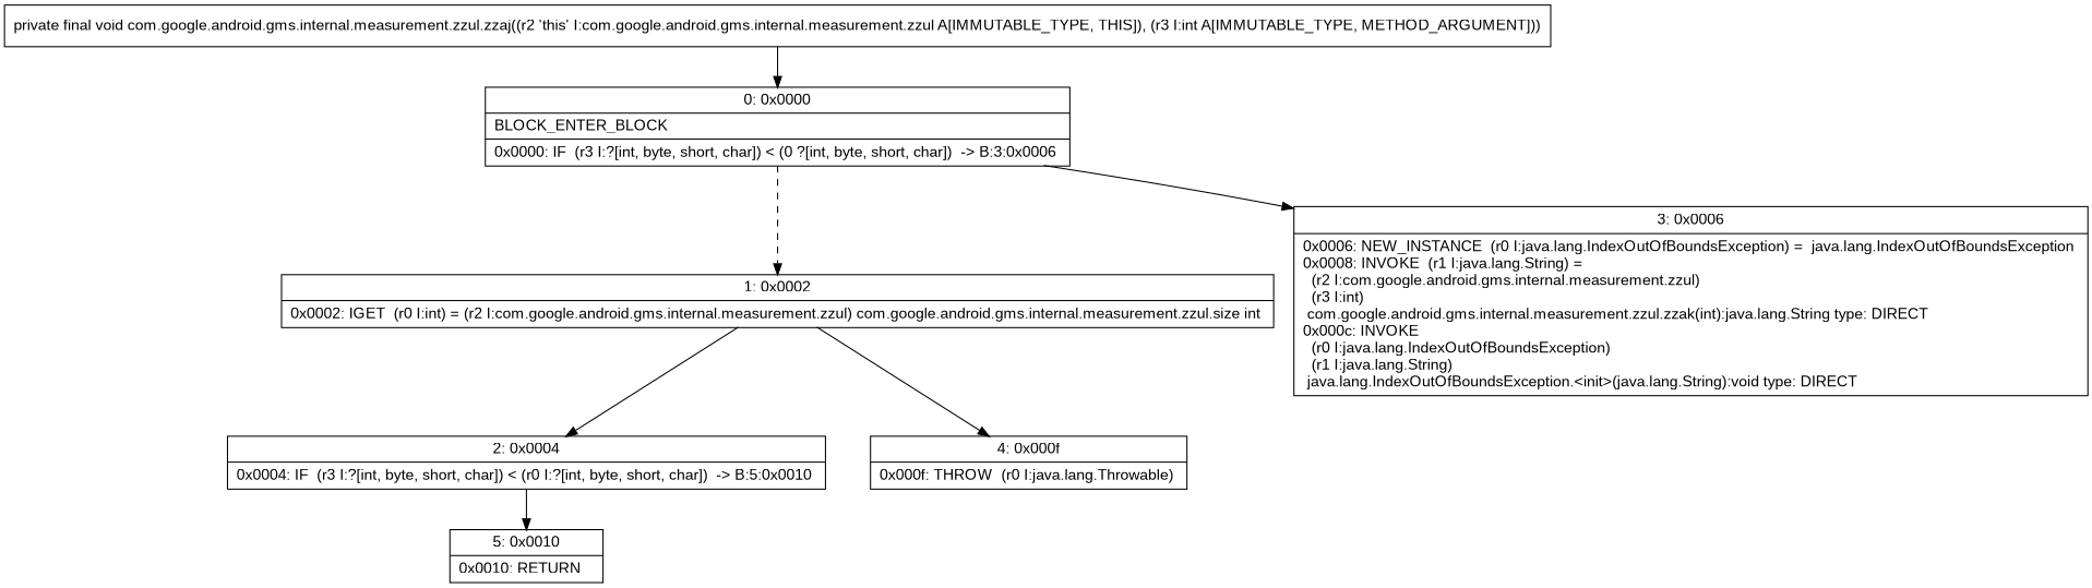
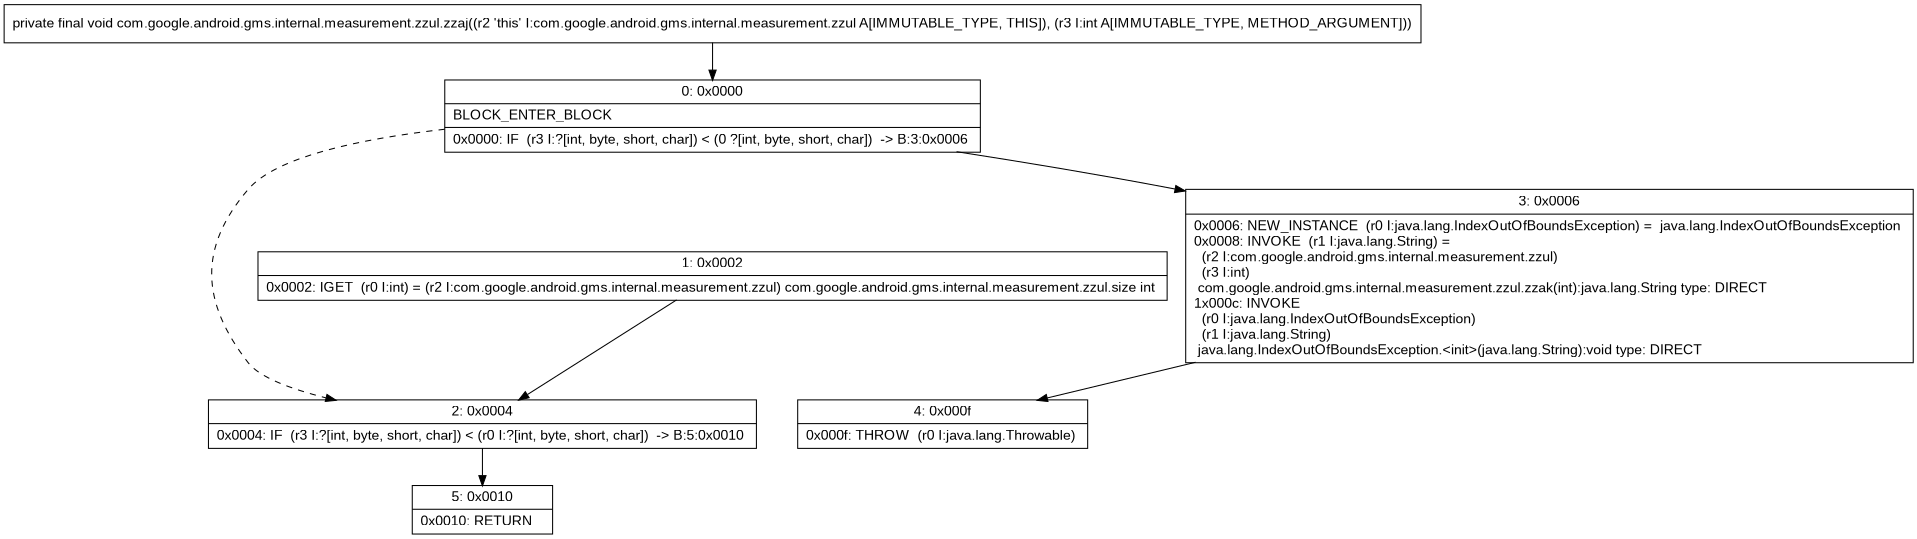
  digraph {
    fontname="Liberation Sans"
    node [fontname="Liberation Sans" shape=record]
    edge [fontname="Liberation Sans"]
    n1 [label="{0\:\ 0x0000|BLOCK_ENTER_BLOCK\l|0x0000: IF  (r3 I:?[int, byte, short, char]) \< (0 ?[int, byte, short, char])  \-\> B:3:0x0006 \l}"]
    n2 [label="{1\:\ 0x0002|0x0002: IGET  (r0 I:int) = (r2 I:com.google.android.gms.internal.measurement.zzul) com.google.android.gms.internal.measurement.zzul.size int \l}"]
-   n3 [label="{3\:\ 0x0006|0x0006: NEW_INSTANCE  (r0 I:java.lang.IndexOutOfBoundsException) =  java.lang.IndexOutOfBoundsException \l0x0008: INVOKE  (r1 I:java.lang.String) = \l  (r2 I:com.google.android.gms.internal.measurement.zzul)\l  (r3 I:int)\l com.google.android.gms.internal.measurement.zzul.zzak(int):java.lang.String type: DIRECT \l0x000c: INVOKE  \l  (r0 I:java.lang.IndexOutOfBoundsException)\l  (r1 I:java.lang.String)\l java.lang.IndexOutOfBoundsException.\<init\>(java.lang.String):void type: DIRECT \l}"]
+   n3 [label="{3\:\ 0x0006|0x0006: NEW_INSTANCE  (r0 I:java.lang.IndexOutOfBoundsException) =  java.lang.IndexOutOfBoundsException \l0x0008: INVOKE  (r1 I:java.lang.String) = \l  (r2 I:com.google.android.gms.internal.measurement.zzul)\l  (r3 I:int)\l com.google.android.gms.internal.measurement.zzul.zzak(int):java.lang.String type: DIRECT \l1x000c: INVOKE  \l  (r0 I:java.lang.IndexOutOfBoundsException)\l  (r1 I:java.lang.String)\l java.lang.IndexOutOfBoundsException.\<init\>(java.lang.String):void type: DIRECT \l}"]
    n4 [label="{2\:\ 0x0004|0x0004: IF  (r3 I:?[int, byte, short, char]) \< (r0 I:?[int, byte, short, char])  \-\> B:5:0x0010 \l}"]
    n5 [label="{4\:\ 0x000f|0x000f: THROW  (r0 I:java.lang.Throwable) \l}"]
    n6 [label="{5\:\ 0x0010|0x0010: RETURN   \l}"]
    n7 [label="{private final void com.google.android.gms.internal.measurement.zzul.zzaj((r2 'this' I:com.google.android.gms.internal.measurement.zzul A[IMMUTABLE_TYPE, THIS]), (r3 I:int A[IMMUTABLE_TYPE, METHOD_ARGUMENT])) }"]
-   n1 -> n2 [style=dashed]
+   n1 -> n4 [style=dashed]
    n1 -> n3
    n2 -> n4
-   n2 -> n5
+   n3 -> n5
    n4 -> n6
    n7 -> n1
  }
